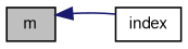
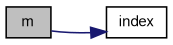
  digraph {
    rankdir=LR
    node [color=black fontname=FreeSans fontsize=10 shape=record]
    n1 [fillcolor=grey75 fontcolor=black height=0.2 label=m style=filled width=0.4]
    n2 [height=0.2 label=index width=0.4]
-   n2 -> n1 [color=midnightblue fontname=FreeSans fontsize=10 labelfontname=FreeSans labelfontsize=10 style=solid]
+   n1 -> n2 [color=midnightblue fontname=FreeSans fontsize=10 labelfontname=FreeSans labelfontsize=10 style=solid]
  }
